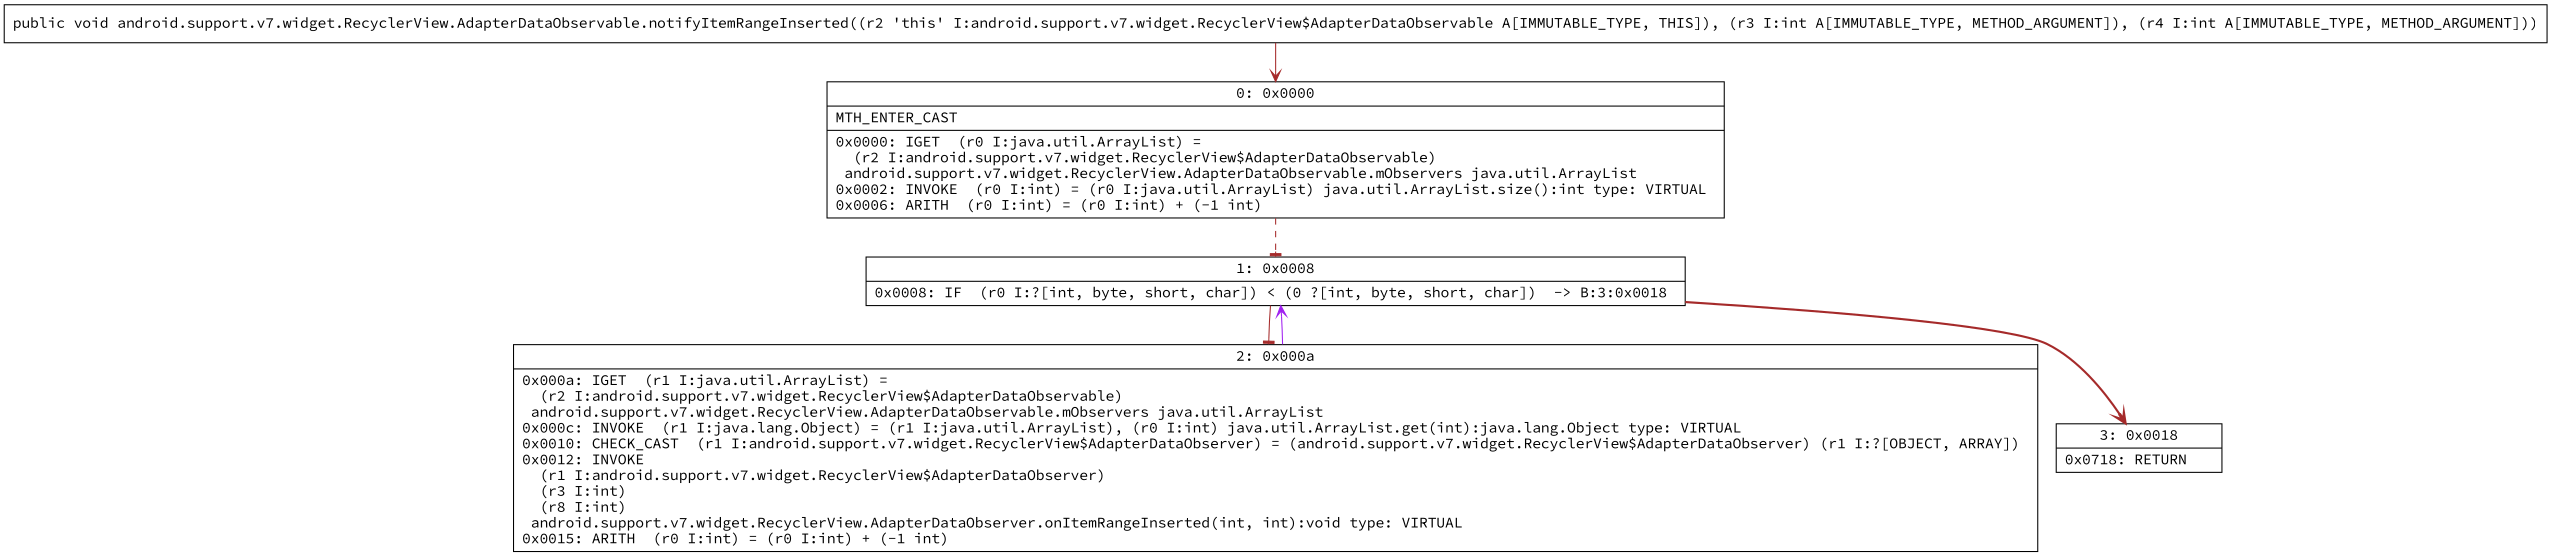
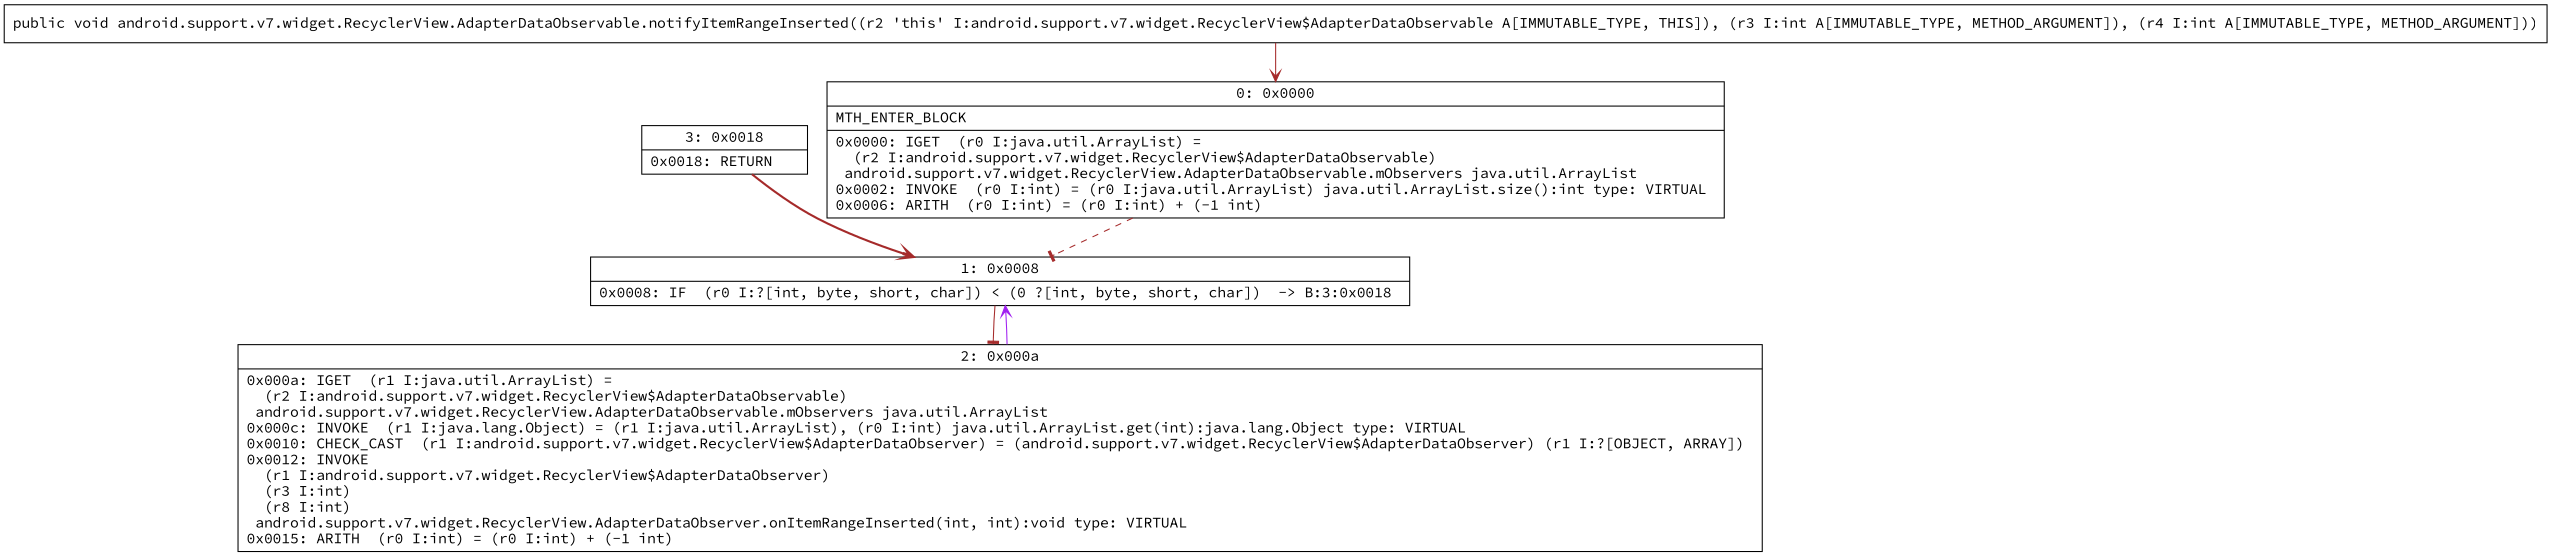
  digraph {
    fontname="Source Code Pro"
    node [fontname="Source Code Pro" shape=record]
    edge [arrowhead=vee color=brown fontname="Source Code Pro" style=solid]
-   n1 [label="{0\:\ 0x0000|MTH_ENTER_CAST\l|0x0000: IGET  (r0 I:java.util.ArrayList) = \l  (r2 I:android.support.v7.widget.RecyclerView$AdapterDataObservable)\l android.support.v7.widget.RecyclerView.AdapterDataObservable.mObservers java.util.ArrayList \l0x0002: INVOKE  (r0 I:int) = (r0 I:java.util.ArrayList) java.util.ArrayList.size():int type: VIRTUAL \l0x0006: ARITH  (r0 I:int) = (r0 I:int) + (\-1 int) \l}"]
+   n1 [label="{0\:\ 0x0000|MTH_ENTER_BLOCK\l|0x0000: IGET  (r0 I:java.util.ArrayList) = \l  (r2 I:android.support.v7.widget.RecyclerView$AdapterDataObservable)\l android.support.v7.widget.RecyclerView.AdapterDataObservable.mObservers java.util.ArrayList \l0x0002: INVOKE  (r0 I:int) = (r0 I:java.util.ArrayList) java.util.ArrayList.size():int type: VIRTUAL \l0x0006: ARITH  (r0 I:int) = (r0 I:int) + (\-1 int) \l}"]
    n2 [label="{1\:\ 0x0008|0x0008: IF  (r0 I:?[int, byte, short, char]) \< (0 ?[int, byte, short, char])  \-\> B:3:0x0018 \l}"]
    n3 [label="{2\:\ 0x000a|0x000a: IGET  (r1 I:java.util.ArrayList) = \l  (r2 I:android.support.v7.widget.RecyclerView$AdapterDataObservable)\l android.support.v7.widget.RecyclerView.AdapterDataObservable.mObservers java.util.ArrayList \l0x000c: INVOKE  (r1 I:java.lang.Object) = (r1 I:java.util.ArrayList), (r0 I:int) java.util.ArrayList.get(int):java.lang.Object type: VIRTUAL \l0x0010: CHECK_CAST  (r1 I:android.support.v7.widget.RecyclerView$AdapterDataObserver) = (android.support.v7.widget.RecyclerView$AdapterDataObserver) (r1 I:?[OBJECT, ARRAY]) \l0x0012: INVOKE  \l  (r1 I:android.support.v7.widget.RecyclerView$AdapterDataObserver)\l  (r3 I:int)\l  (r8 I:int)\l android.support.v7.widget.RecyclerView.AdapterDataObserver.onItemRangeInserted(int, int):void type: VIRTUAL \l0x0015: ARITH  (r0 I:int) = (r0 I:int) + (\-1 int) \l}"]
-   n4 [label="{3\:\ 0x0018|0x0718: RETURN   \l}"]
+   n4 [label="{3\:\ 0x0018|0x0018: RETURN   \l}"]
    n5 [label="{public void android.support.v7.widget.RecyclerView.AdapterDataObservable.notifyItemRangeInserted((r2 'this' I:android.support.v7.widget.RecyclerView$AdapterDataObservable A[IMMUTABLE_TYPE, THIS]), (r3 I:int A[IMMUTABLE_TYPE, METHOD_ARGUMENT]), (r4 I:int A[IMMUTABLE_TYPE, METHOD_ARGUMENT])) }"]
    n1 -> n2 [arrowhead=tee style=dashed]
    n2 -> n3 [arrowhead=tee]
-   n2 -> n4 [style=bold]
+   n4 -> n2 [style=bold]
    n3 -> n2 [color=purple]
    n5 -> n1
  }
